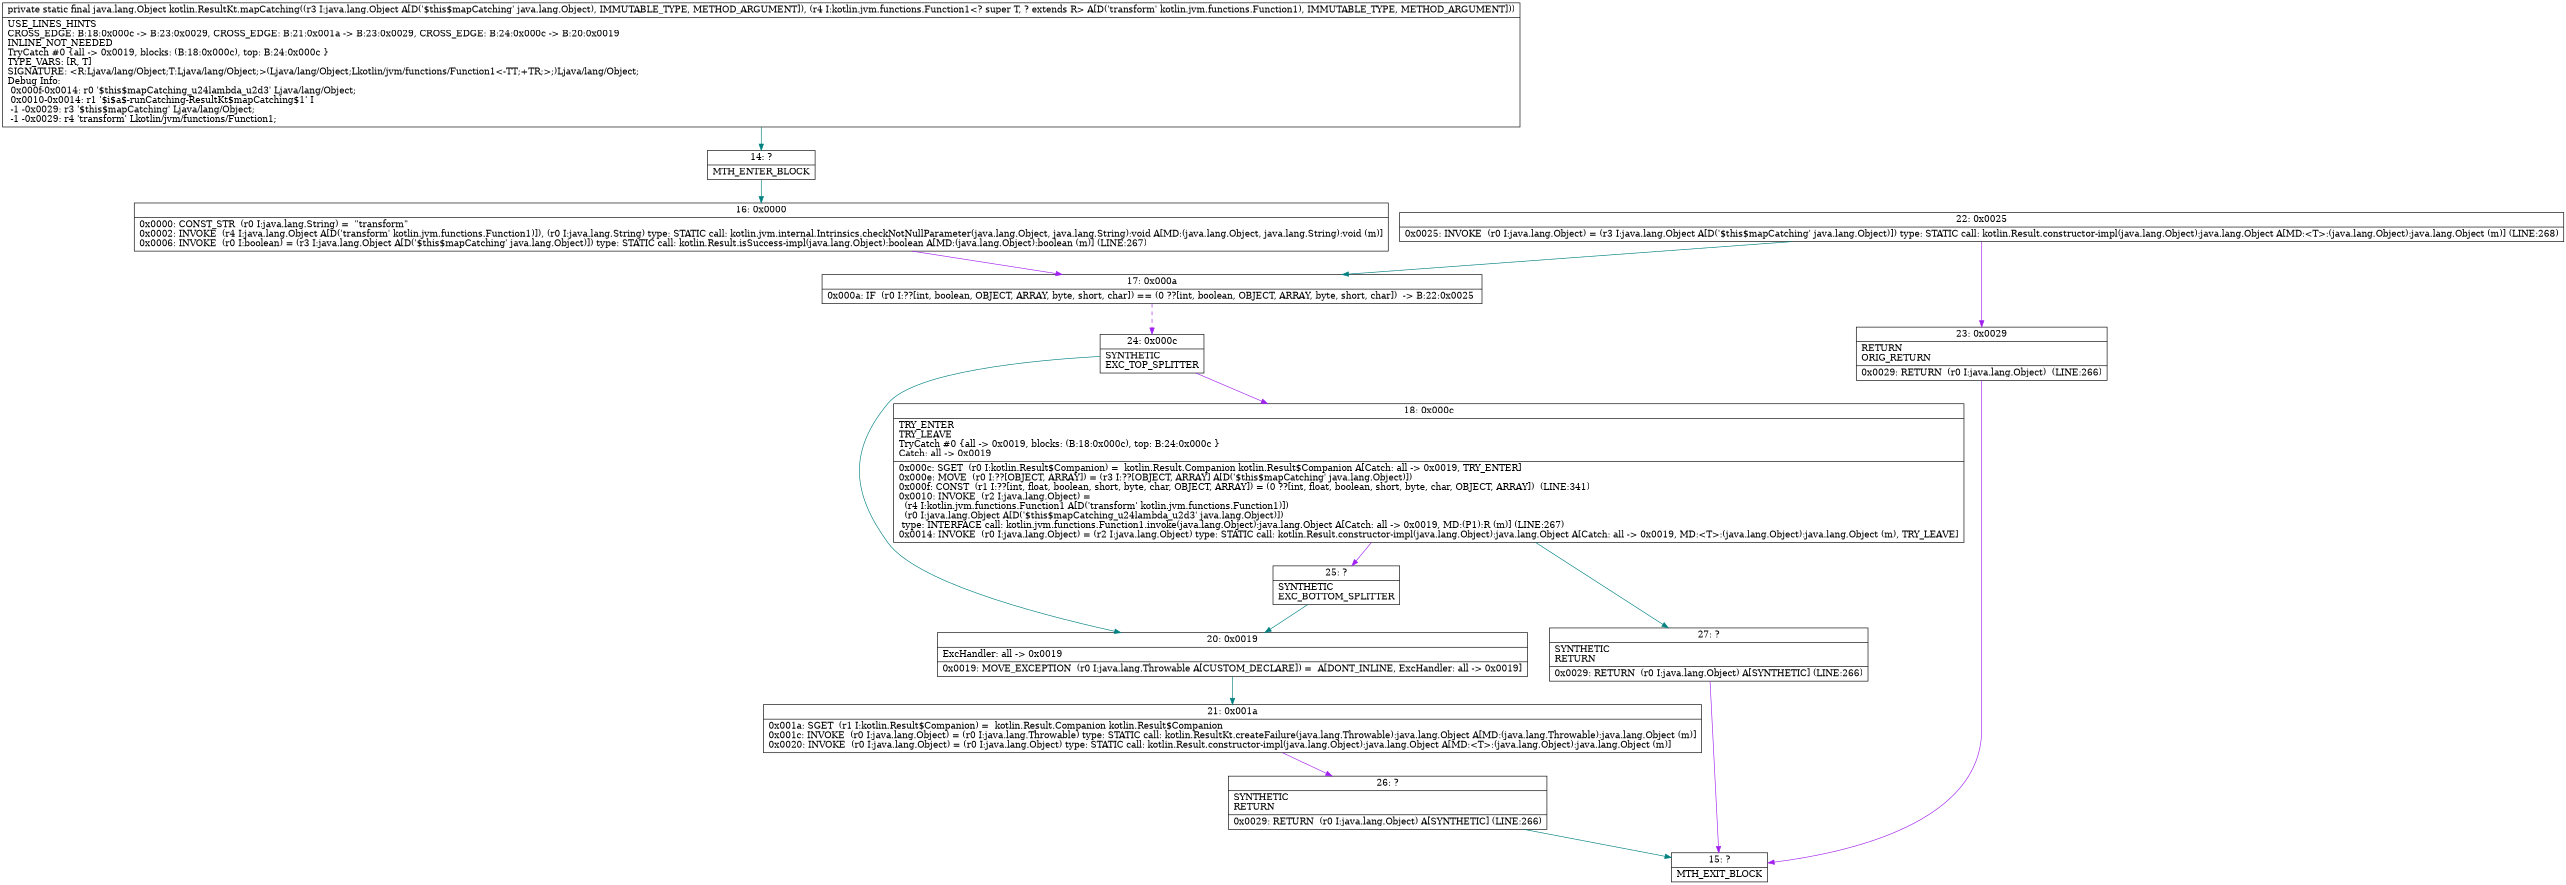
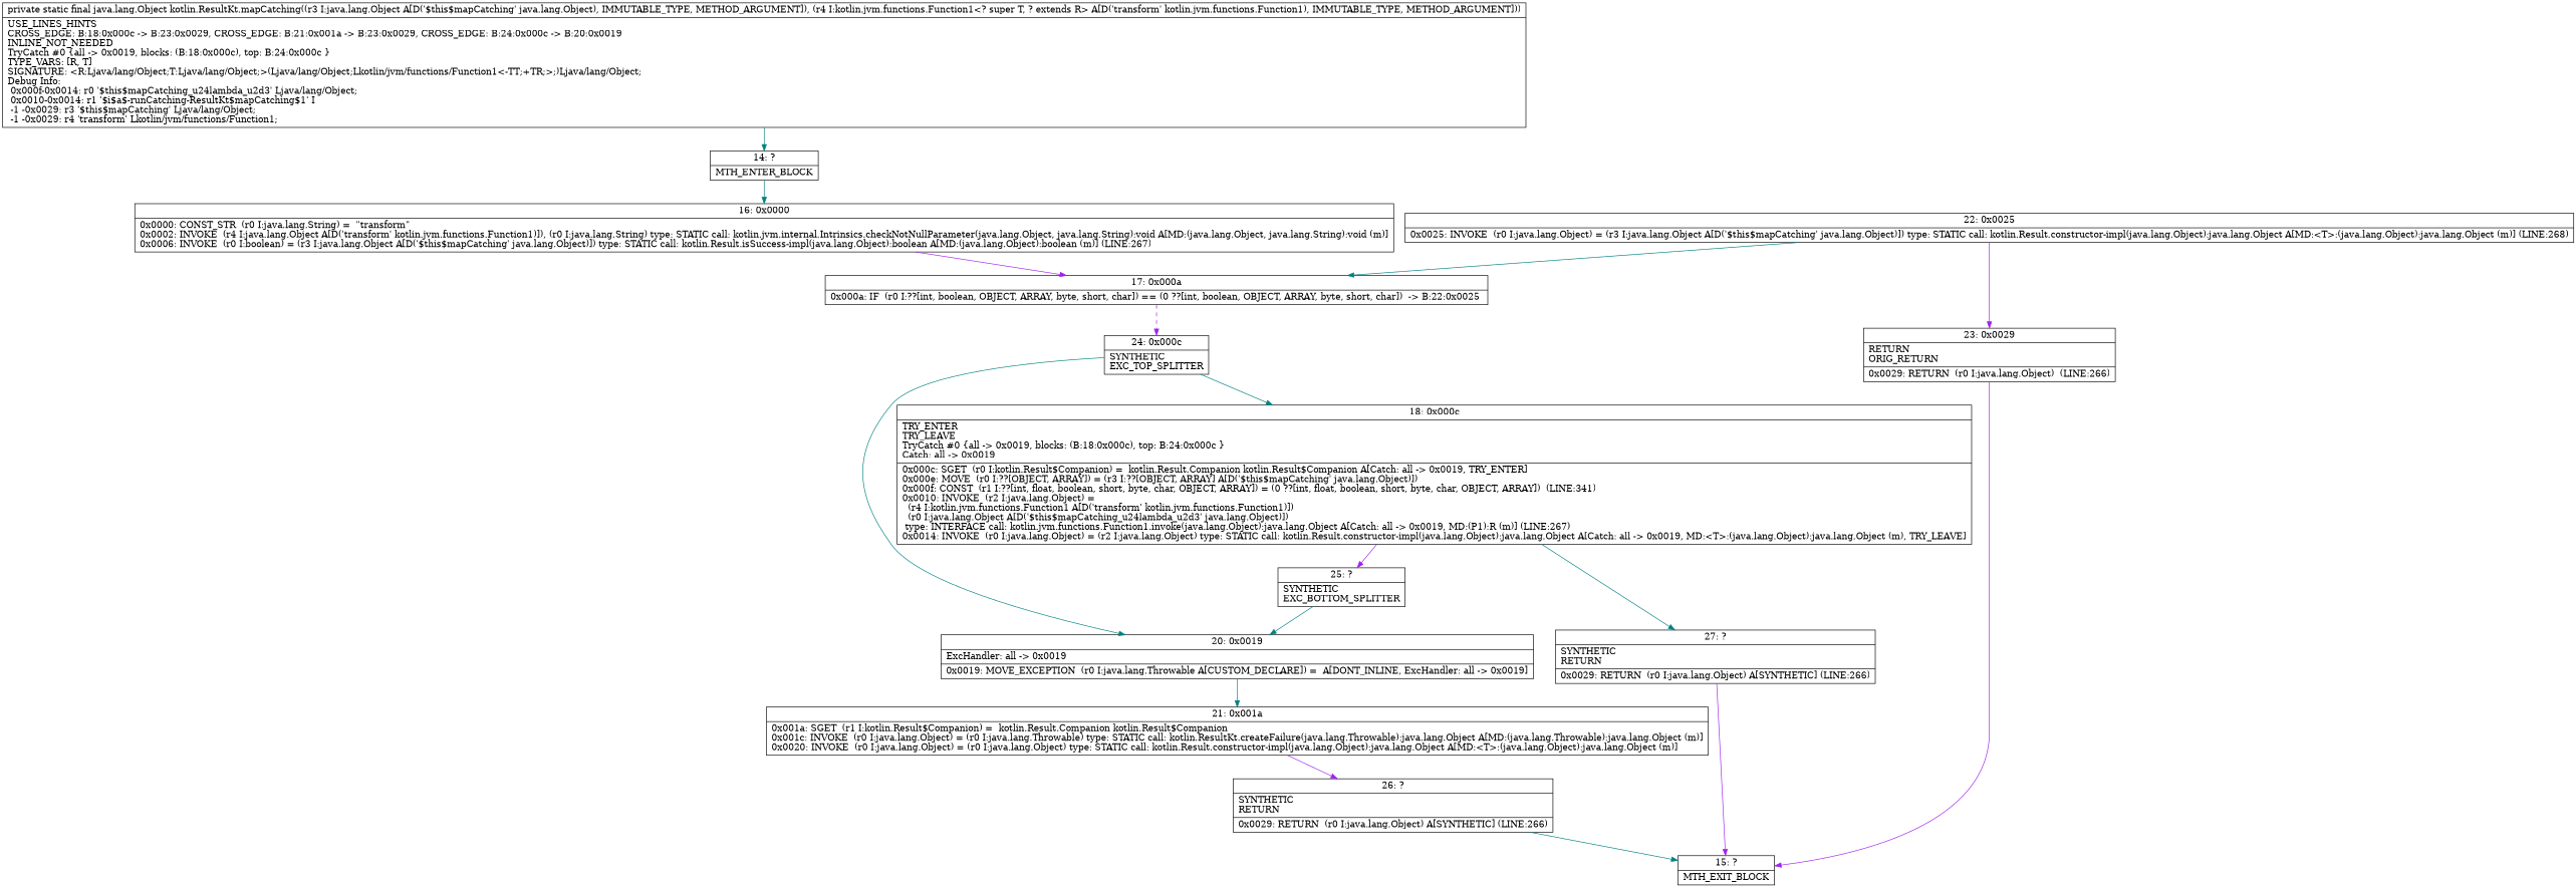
  digraph {
    node [shape=record]
    edge [color=teal]
    n1 [label="{14\:\ ?|MTH_ENTER_BLOCK\l}"]
    n2 [label="{16\:\ 0x0000|0x0000: CONST_STR  (r0 I:java.lang.String) =  \"transform\" \l0x0002: INVOKE  (r4 I:java.lang.Object A[D('transform' kotlin.jvm.functions.Function1)]), (r0 I:java.lang.String) type: STATIC call: kotlin.jvm.internal.Intrinsics.checkNotNullParameter(java.lang.Object, java.lang.String):void A[MD:(java.lang.Object, java.lang.String):void (m)]\l0x0006: INVOKE  (r0 I:boolean) = (r3 I:java.lang.Object A[D('$this$mapCatching' java.lang.Object)]) type: STATIC call: kotlin.Result.isSuccess\-impl(java.lang.Object):boolean A[MD:(java.lang.Object):boolean (m)] (LINE:267)\l}"]
    n3 [label="{17\:\ 0x000a|0x000a: IF  (r0 I:??[int, boolean, OBJECT, ARRAY, byte, short, char]) == (0 ??[int, boolean, OBJECT, ARRAY, byte, short, char])  \-\> B:22:0x0025 \l}"]
    n4 [label="{24\:\ 0x000c|SYNTHETIC\lEXC_TOP_SPLITTER\l}"]
    n5 [label="{22\:\ 0x0025|0x0025: INVOKE  (r0 I:java.lang.Object) = (r3 I:java.lang.Object A[D('$this$mapCatching' java.lang.Object)]) type: STATIC call: kotlin.Result.constructor\-impl(java.lang.Object):java.lang.Object A[MD:\<T\>:(java.lang.Object):java.lang.Object (m)] (LINE:268)\l}"]
    n6 [label="{23\:\ 0x0029|RETURN\lORIG_RETURN\l|0x0029: RETURN  (r0 I:java.lang.Object)  (LINE:266)\l}"]
    n7 [label="{18\:\ 0x000c|TRY_ENTER\lTRY_LEAVE\lTryCatch #0 \{all \-\> 0x0019, blocks: (B:18:0x000c), top: B:24:0x000c \}\lCatch: all \-\> 0x0019\l|0x000c: SGET  (r0 I:kotlin.Result$Companion) =  kotlin.Result.Companion kotlin.Result$Companion A[Catch: all \-\> 0x0019, TRY_ENTER]\l0x000e: MOVE  (r0 I:??[OBJECT, ARRAY]) = (r3 I:??[OBJECT, ARRAY] A[D('$this$mapCatching' java.lang.Object)]) \l0x000f: CONST  (r1 I:??[int, float, boolean, short, byte, char, OBJECT, ARRAY]) = (0 ??[int, float, boolean, short, byte, char, OBJECT, ARRAY])  (LINE:341)\l0x0010: INVOKE  (r2 I:java.lang.Object) = \l  (r4 I:kotlin.jvm.functions.Function1 A[D('transform' kotlin.jvm.functions.Function1)])\l  (r0 I:java.lang.Object A[D('$this$mapCatching_u24lambda_u2d3' java.lang.Object)])\l type: INTERFACE call: kotlin.jvm.functions.Function1.invoke(java.lang.Object):java.lang.Object A[Catch: all \-\> 0x0019, MD:(P1):R (m)] (LINE:267)\l0x0014: INVOKE  (r0 I:java.lang.Object) = (r2 I:java.lang.Object) type: STATIC call: kotlin.Result.constructor\-impl(java.lang.Object):java.lang.Object A[Catch: all \-\> 0x0019, MD:\<T\>:(java.lang.Object):java.lang.Object (m), TRY_LEAVE]\l}"]
    n8 [label="{20\:\ 0x0019|ExcHandler: all \-\> 0x0019\l|0x0019: MOVE_EXCEPTION  (r0 I:java.lang.Throwable A[CUSTOM_DECLARE]) =  A[DONT_INLINE, ExcHandler: all \-\> 0x0019]\l}"]
    n9 [label="{15\:\ ?|MTH_EXIT_BLOCK\l}"]
    n10 [label="{25\:\ ?|SYNTHETIC\lEXC_BOTTOM_SPLITTER\l}"]
    n11 [label="{27\:\ ?|SYNTHETIC\lRETURN\l|0x0029: RETURN  (r0 I:java.lang.Object) A[SYNTHETIC] (LINE:266)\l}"]
    n12 [label="{21\:\ 0x001a|0x001a: SGET  (r1 I:kotlin.Result$Companion) =  kotlin.Result.Companion kotlin.Result$Companion \l0x001c: INVOKE  (r0 I:java.lang.Object) = (r0 I:java.lang.Throwable) type: STATIC call: kotlin.ResultKt.createFailure(java.lang.Throwable):java.lang.Object A[MD:(java.lang.Throwable):java.lang.Object (m)]\l0x0020: INVOKE  (r0 I:java.lang.Object) = (r0 I:java.lang.Object) type: STATIC call: kotlin.Result.constructor\-impl(java.lang.Object):java.lang.Object A[MD:\<T\>:(java.lang.Object):java.lang.Object (m)]\l}"]
    n13 [label="{26\:\ ?|SYNTHETIC\lRETURN\l|0x0029: RETURN  (r0 I:java.lang.Object) A[SYNTHETIC] (LINE:266)\l}"]
    n14 [label="{private static final java.lang.Object kotlin.ResultKt.mapCatching((r3 I:java.lang.Object A[D('$this$mapCatching' java.lang.Object), IMMUTABLE_TYPE, METHOD_ARGUMENT]), (r4 I:kotlin.jvm.functions.Function1\<? super T, ? extends R\> A[D('transform' kotlin.jvm.functions.Function1), IMMUTABLE_TYPE, METHOD_ARGUMENT]))  | USE_LINES_HINTS\lCROSS_EDGE: B:18:0x000c \-\> B:23:0x0029, CROSS_EDGE: B:21:0x001a \-\> B:23:0x0029, CROSS_EDGE: B:24:0x000c \-\> B:20:0x0019\lINLINE_NOT_NEEDED\lTryCatch #0 \{all \-\> 0x0019, blocks: (B:18:0x000c), top: B:24:0x000c \}\lTYPE_VARS: [R, T]\lSIGNATURE: \<R:Ljava\/lang\/Object;T:Ljava\/lang\/Object;\>(Ljava\/lang\/Object;Lkotlin\/jvm\/functions\/Function1\<\-TT;+TR;\>;)Ljava\/lang\/Object;\lDebug Info:\l  0x000f\-0x0014: r0 '$this$mapCatching_u24lambda_u2d3' Ljava\/lang\/Object;\l  0x0010\-0x0014: r1 '$i$a$\-runCatching\-ResultKt$mapCatching$1' I\l  \-1 \-0x0029: r3 '$this$mapCatching' Ljava\/lang\/Object;\l  \-1 \-0x0029: r4 'transform' Lkotlin\/jvm\/functions\/Function1;\l}"]
    n1 -> n2
    n2 -> n3 [color=purple]
    n3 -> n4 [color=purple style=dashed]
-   n4 -> n7 [color=purple]
+   n4 -> n7
    n4 -> n8
    n5 -> n3
    n5 -> n6 [color=purple]
    n6 -> n9 [color=purple]
    n7 -> n10 [color=purple]
    n7 -> n11
    n8 -> n12
    n10 -> n8
    n11 -> n9 [color=purple]
    n12 -> n13 [color=purple]
    n13 -> n9
    n14 -> n1
  }
